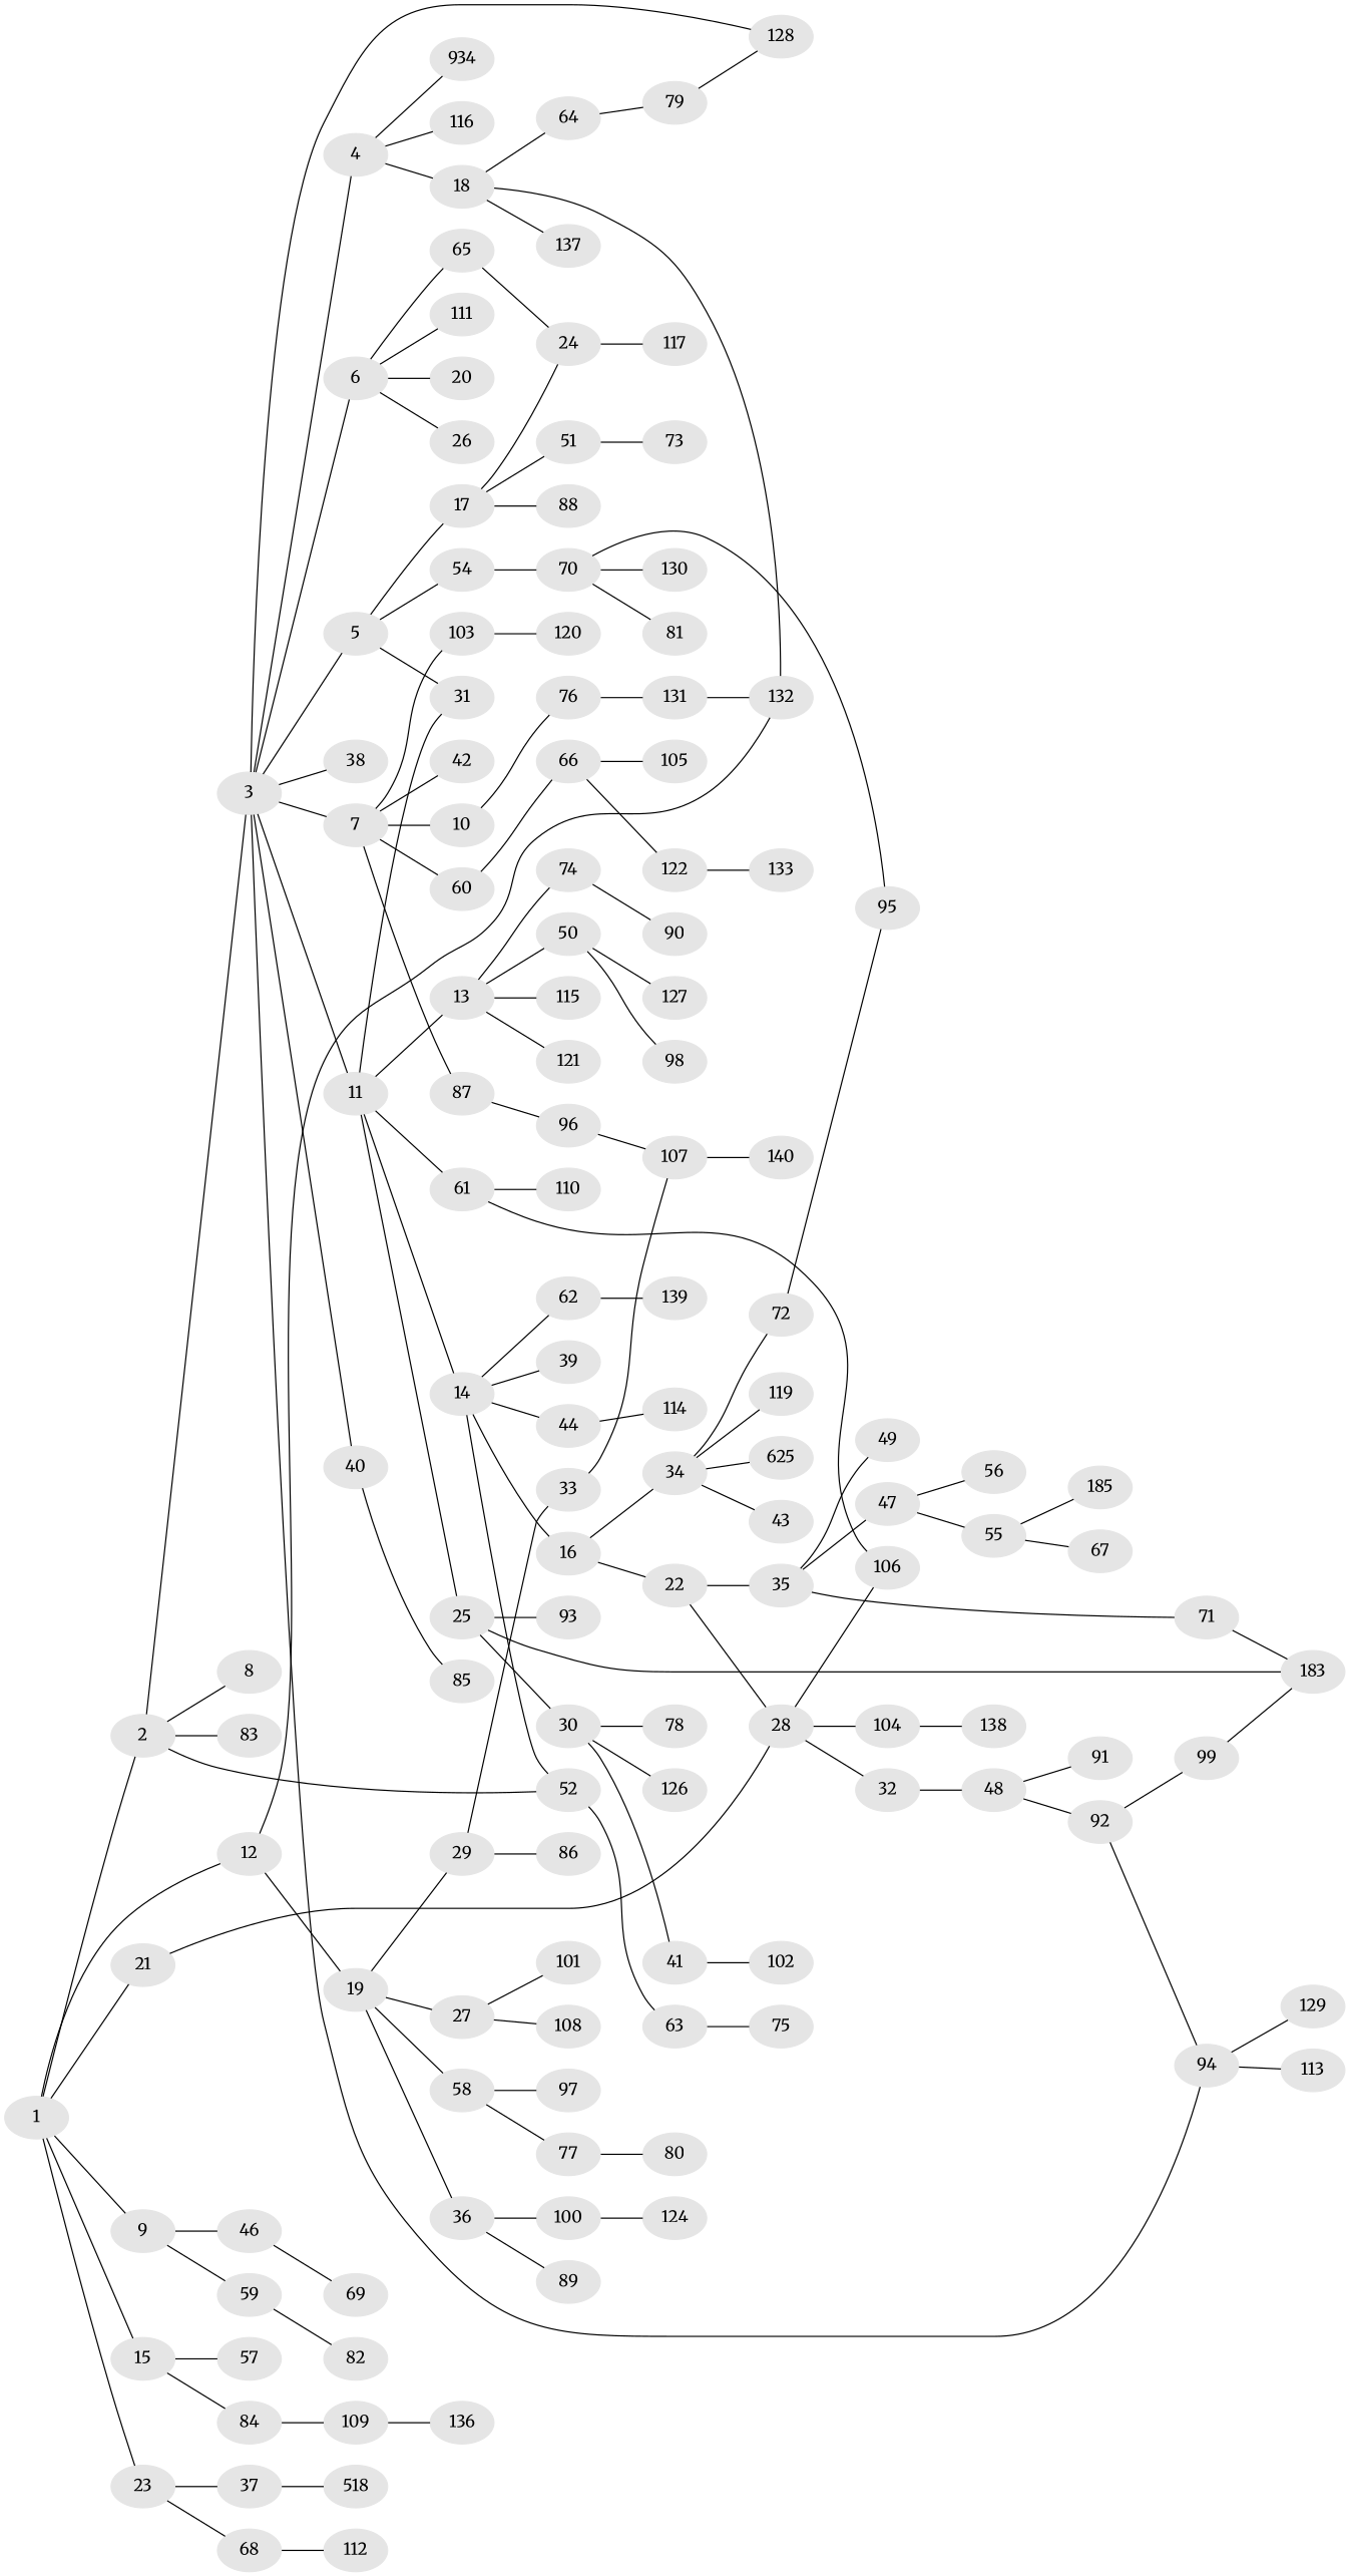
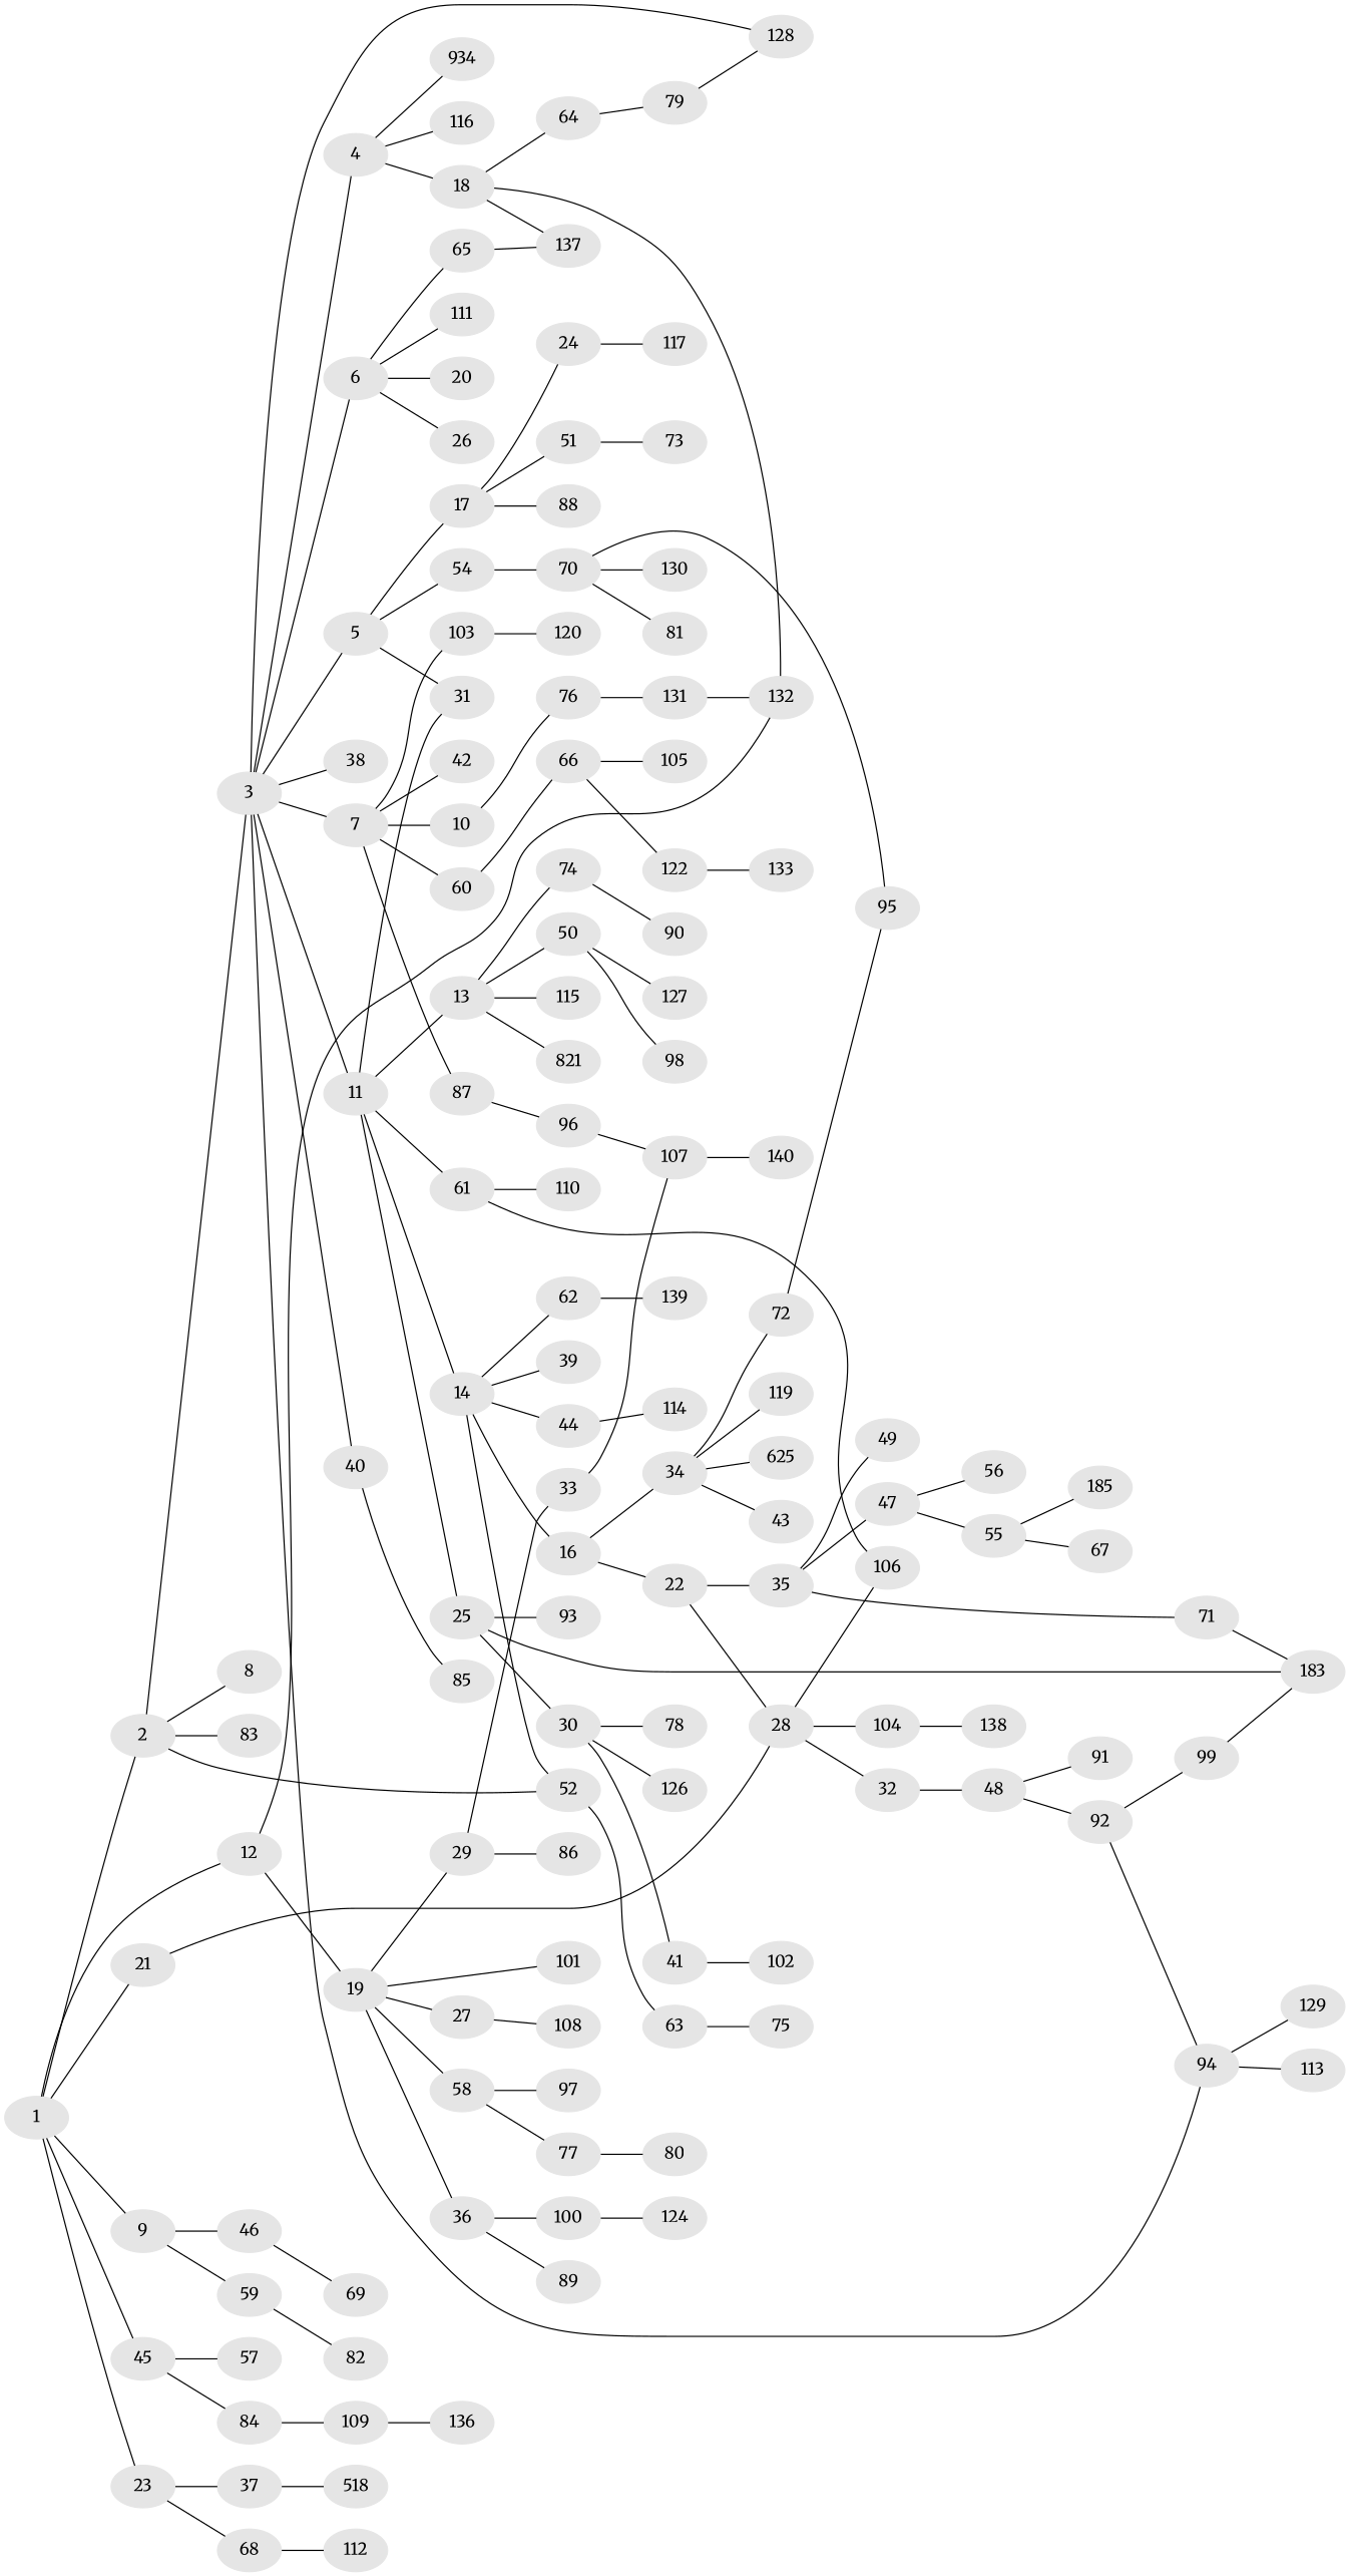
  graph {
    fontname=Merriweather
    rankdir=LR
    node [color=gray90 fontname=Merriweather style=filled]
    edge [fontname=Merriweather]
    1
    2
    9
    12
-   15
+   15 [label=45]
    21
    23
    3
    8
    52
    83
    46
    59
    19
    132
    57
    84
    28
    37
    68
    4
    5
    6
    7
    11
    38
    40
    94
    128
    63
    18
    116
    n33 [label=934]
    17
    31
    54
    20
    26
    65
    111
    10
    42
    60
    87
    103
    13
    14
    25
    61
    85
    113
    129
    64
    137
    24
    51
    88
    70
    76
    66
    96
    120
    69
    82
    131
    50
    74
    115
-   121
+   121 [label=821]
    16
    39
    44
    62
    30
    93
    n76 [label=183]
    106
    110
    27
    29
    36
    58
    98
    127
    90
    22
    34
    114
    139
    109
    35
    43
    72
    119
    n95 [label=625]
    117
    73
    79
    101
    108
    33
    86
    89
    100
    77
    97
    32
    104
    47
    49
    71
    n112 [label=518]
    112
    41
    78
    126
    48
    138
    107
    102
    91
    92
    140
    95
    55
    56
    124
    67
    n129 [label=185]
    99
    75
    81
    130
    80
    105
    122
    133
    136
    1 -- 2
    1 -- 9
    1 -- 12
    1 -- 15
    1 -- 21
    1 -- 23
    2 -- 3
    2 -- 8
    2 -- 52
    2 -- 83
    9 -- 46
    9 -- 59
    12 -- 19
    12 -- 132
    15 -- 57
    15 -- 84
    21 -- 28
    23 -- 37
    23 -- 68
    3 -- 4
    3 -- 5
    3 -- 6
    3 -- 7
    3 -- 11
    3 -- 38
    3 -- 40
    3 -- 94
    3 -- 128
    52 -- 63
    46 -- 69
    59 -- 82
    19 -- 27
    19 -- 29
    19 -- 36
    19 -- 58
    84 -- 109
    28 -- 106
    28 -- 32
    28 -- 104
    37 -- n112
    68 -- 112
    4 -- 18
    4 -- 116
    4 -- n33
    5 -- 17
    5 -- 31
    5 -- 54
    6 -- 20
    6 -- 26
    6 -- 65
    6 -- 111
    7 -- 10
    7 -- 42
    7 -- 60
    7 -- 87
    7 -- 103
    11 -- 31
    11 -- 13
    11 -- 14
    11 -- 25
    11 -- 61
    40 -- 85
    94 -- 113
    94 -- 129
    63 -- 75
    18 -- 132
    18 -- 64
    18 -- 137
    17 -- 24
    17 -- 51
    17 -- 88
    54 -- 70
-   65 -- 24
+   65 -- 137
    10 -- 76
    60 -- 66
    87 -- 96
    103 -- 120
    13 -- 50
    13 -- 74
    13 -- 115
    13 -- 121
    14 -- 52
    14 -- 16
    14 -- 39
    14 -- 44
    14 -- 62
    25 -- 30
    25 -- 93
    25 -- n76
    61 -- 106
    61 -- 110
    64 -- 79
    24 -- 117
    51 -- 73
    70 -- 95
    70 -- 81
    70 -- 130
    76 -- 131
    66 -- 105
    66 -- 122
    96 -- 107
    131 -- 132
    50 -- 98
    50 -- 127
    74 -- 90
    16 -- 22
    16 -- 34
    44 -- 114
    62 -- 139
    30 -- 41
    30 -- 78
    30 -- 126
-   27 -- 101
+   19 -- 101
    27 -- 108
    29 -- 33
    29 -- 86
    36 -- 89
    36 -- 100
    58 -- 77
    58 -- 97
    22 -- 28
    22 -- 35
    34 -- 43
    34 -- 72
    34 -- 119
    34 -- n95
    109 -- 136
    35 -- 47
    35 -- 49
    35 -- 71
    72 -- 95
    79 -- 128
    33 -- 107
    100 -- 124
    77 -- 80
    32 -- 48
    104 -- 138
    47 -- 55
    47 -- 56
    71 -- n76
    41 -- 102
    48 -- 91
    48 -- 92
    107 -- 140
    92 -- 94
    92 -- 99
    55 -- 67
    55 -- n129
    99 -- n76
    122 -- 133
  }
